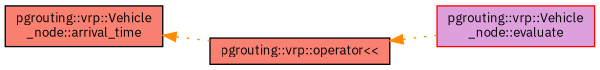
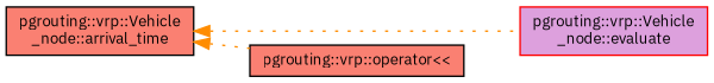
  digraph {
    fontname="IBM Plex Sans"
    rankdir=LR
    node [color=black fillcolor=salmon fontname="IBM Plex Sans" fontsize=10 shape=record style=filled]
    edge [color=darkorange dir=back fontname="IBM Plex Sans" fontsize=10 labelfontname=Helvetica labelfontsize=10 style=dotted]
    n1 [fontcolor=black height=0.2 label="pgrouting::vrp::Vehicle\l_node::arrival_time" width=0.4]
    n2 [color=red fillcolor=plum height=0.2 label="pgrouting::vrp::Vehicle\l_node::evaluate" width=0.4]
    n3 [height=0.2 label="pgrouting::vrp::operator\<\<" width=0.4]
-   n3 -> n2
+   n1 -> n2
    n1 -> n3
  }
